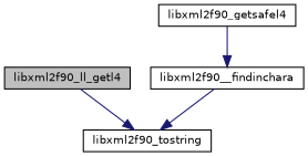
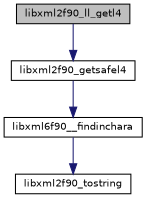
  digraph {
    rankdir=TB
    node [color=black fillcolor=white fontname=Helvetica fontsize=10 shape=box style=filled]
    edge [color=midnightblue fontname=Helvetica fontsize=10 labelfontname=Helvetica labelfontsize=10 style=solid]
    n1 [fillcolor=grey75 fontcolor=black height=0.2 label=libxml2f90_ll_getl4 width=0.4]
    n2 [height=0.2 label=libxml2f90_getsafel4 width=0.4]
-   n3 [height=0.2 label=libxml2f90__findinchara width=0.4]
+   n3 [height=0.2 label=libxml6f90__findinchara width=0.4]
    n4 [height=0.2 label=libxml2f90_tostring width=0.4]
-   n1 -> n4
+   n1 -> n2
    n2 -> n3
    n3 -> n4
  }
